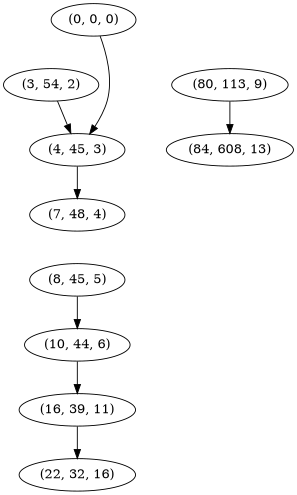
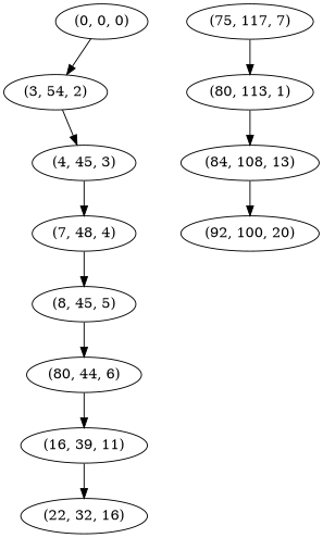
  digraph {
    "(0, 0, 0)"
    "(3, 54, 2)"
    n3 [label="(4, 45, 3)"]
    "(7, 48, 4)"
    "(8, 45, 5)"
-   "(10, 44, 6)"
+   "(10, 44, 6)" [label="(80, 44, 6)"]
    "(16, 39, 11)"
    "(22, 32, 16)"
-   "(80, 113, 9)"
-   "(84, 108, 13)" [label="(84, 608, 13)"]
-   "(0, 0, 0)" -> n3
+   "(75, 117, 7)"
+   "(80, 113, 9)" [label="(80, 113, 1)"]
+   "(84, 108, 13)"
+   "(92, 100, 20)"
+   "(0, 0, 0)" -> "(3, 54, 2)"
    "(3, 54, 2)" -> n3
    n3 -> "(7, 48, 4)"
+   "(7, 48, 4)" -> "(8, 45, 5)"
    "(8, 45, 5)" -> "(10, 44, 6)"
    "(10, 44, 6)" -> "(16, 39, 11)"
    "(16, 39, 11)" -> "(22, 32, 16)"
+   "(75, 117, 7)" -> "(80, 113, 9)"
    "(80, 113, 9)" -> "(84, 108, 13)"
+   "(84, 108, 13)" -> "(92, 100, 20)"
  }
